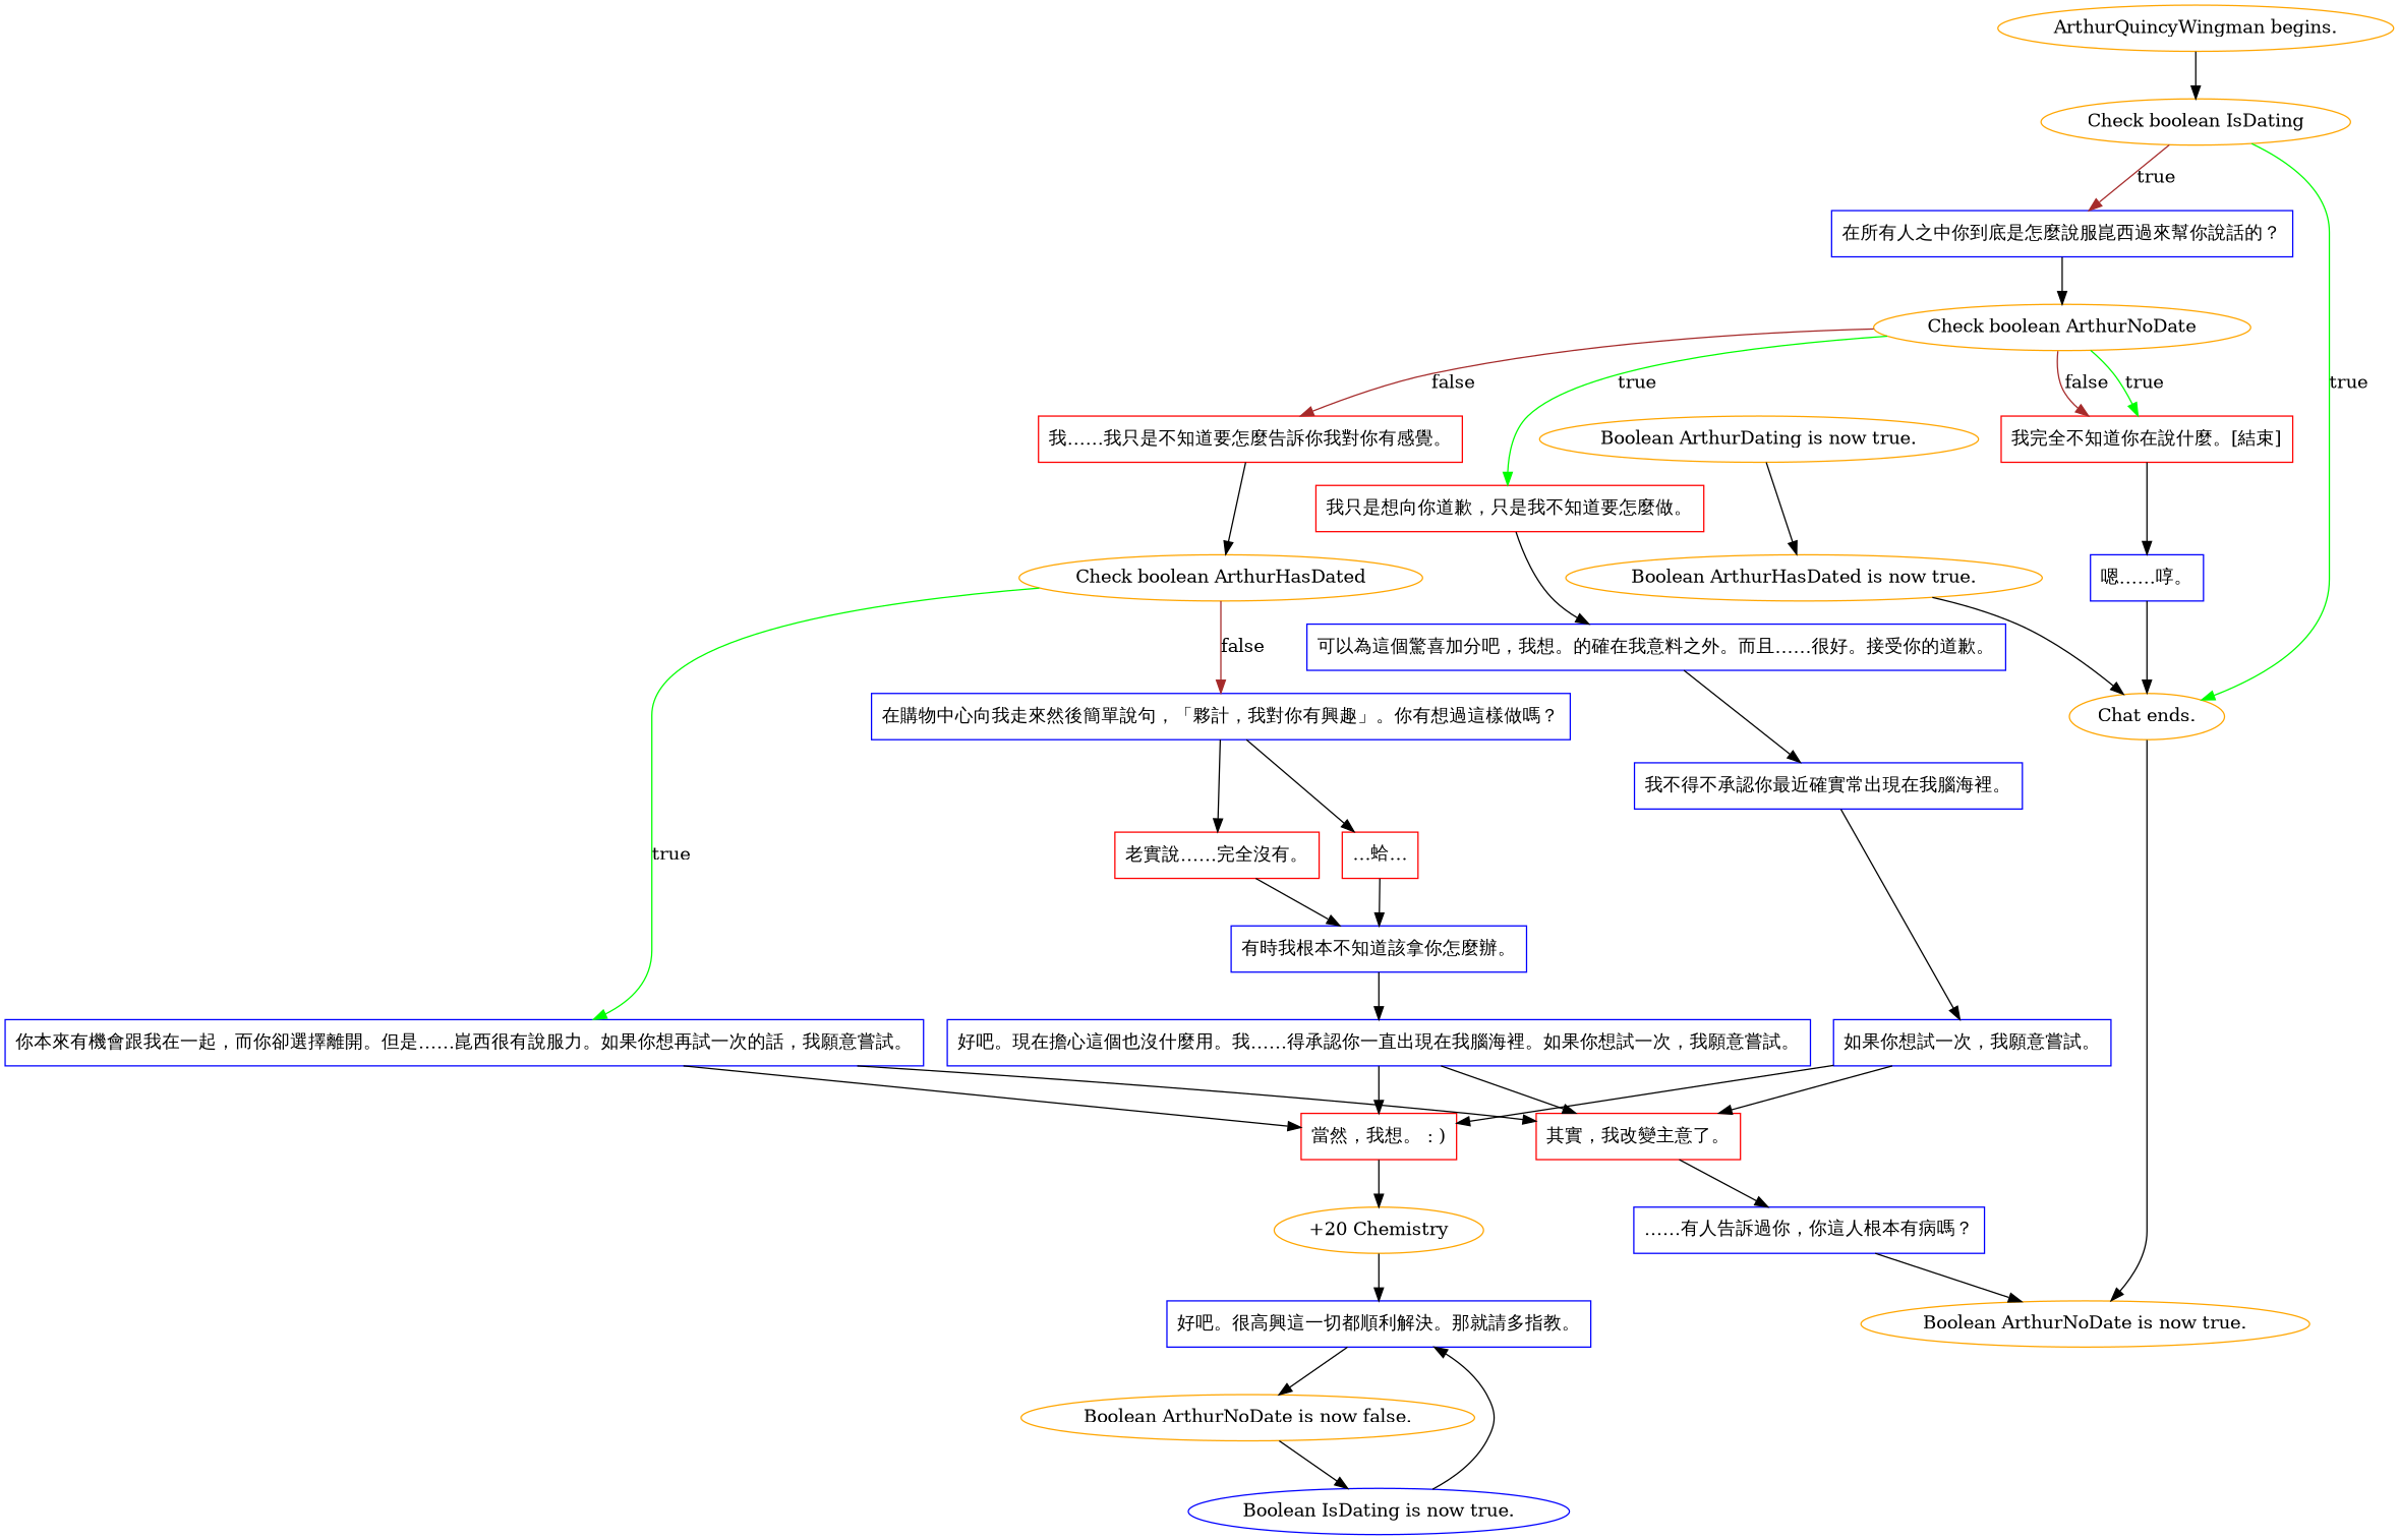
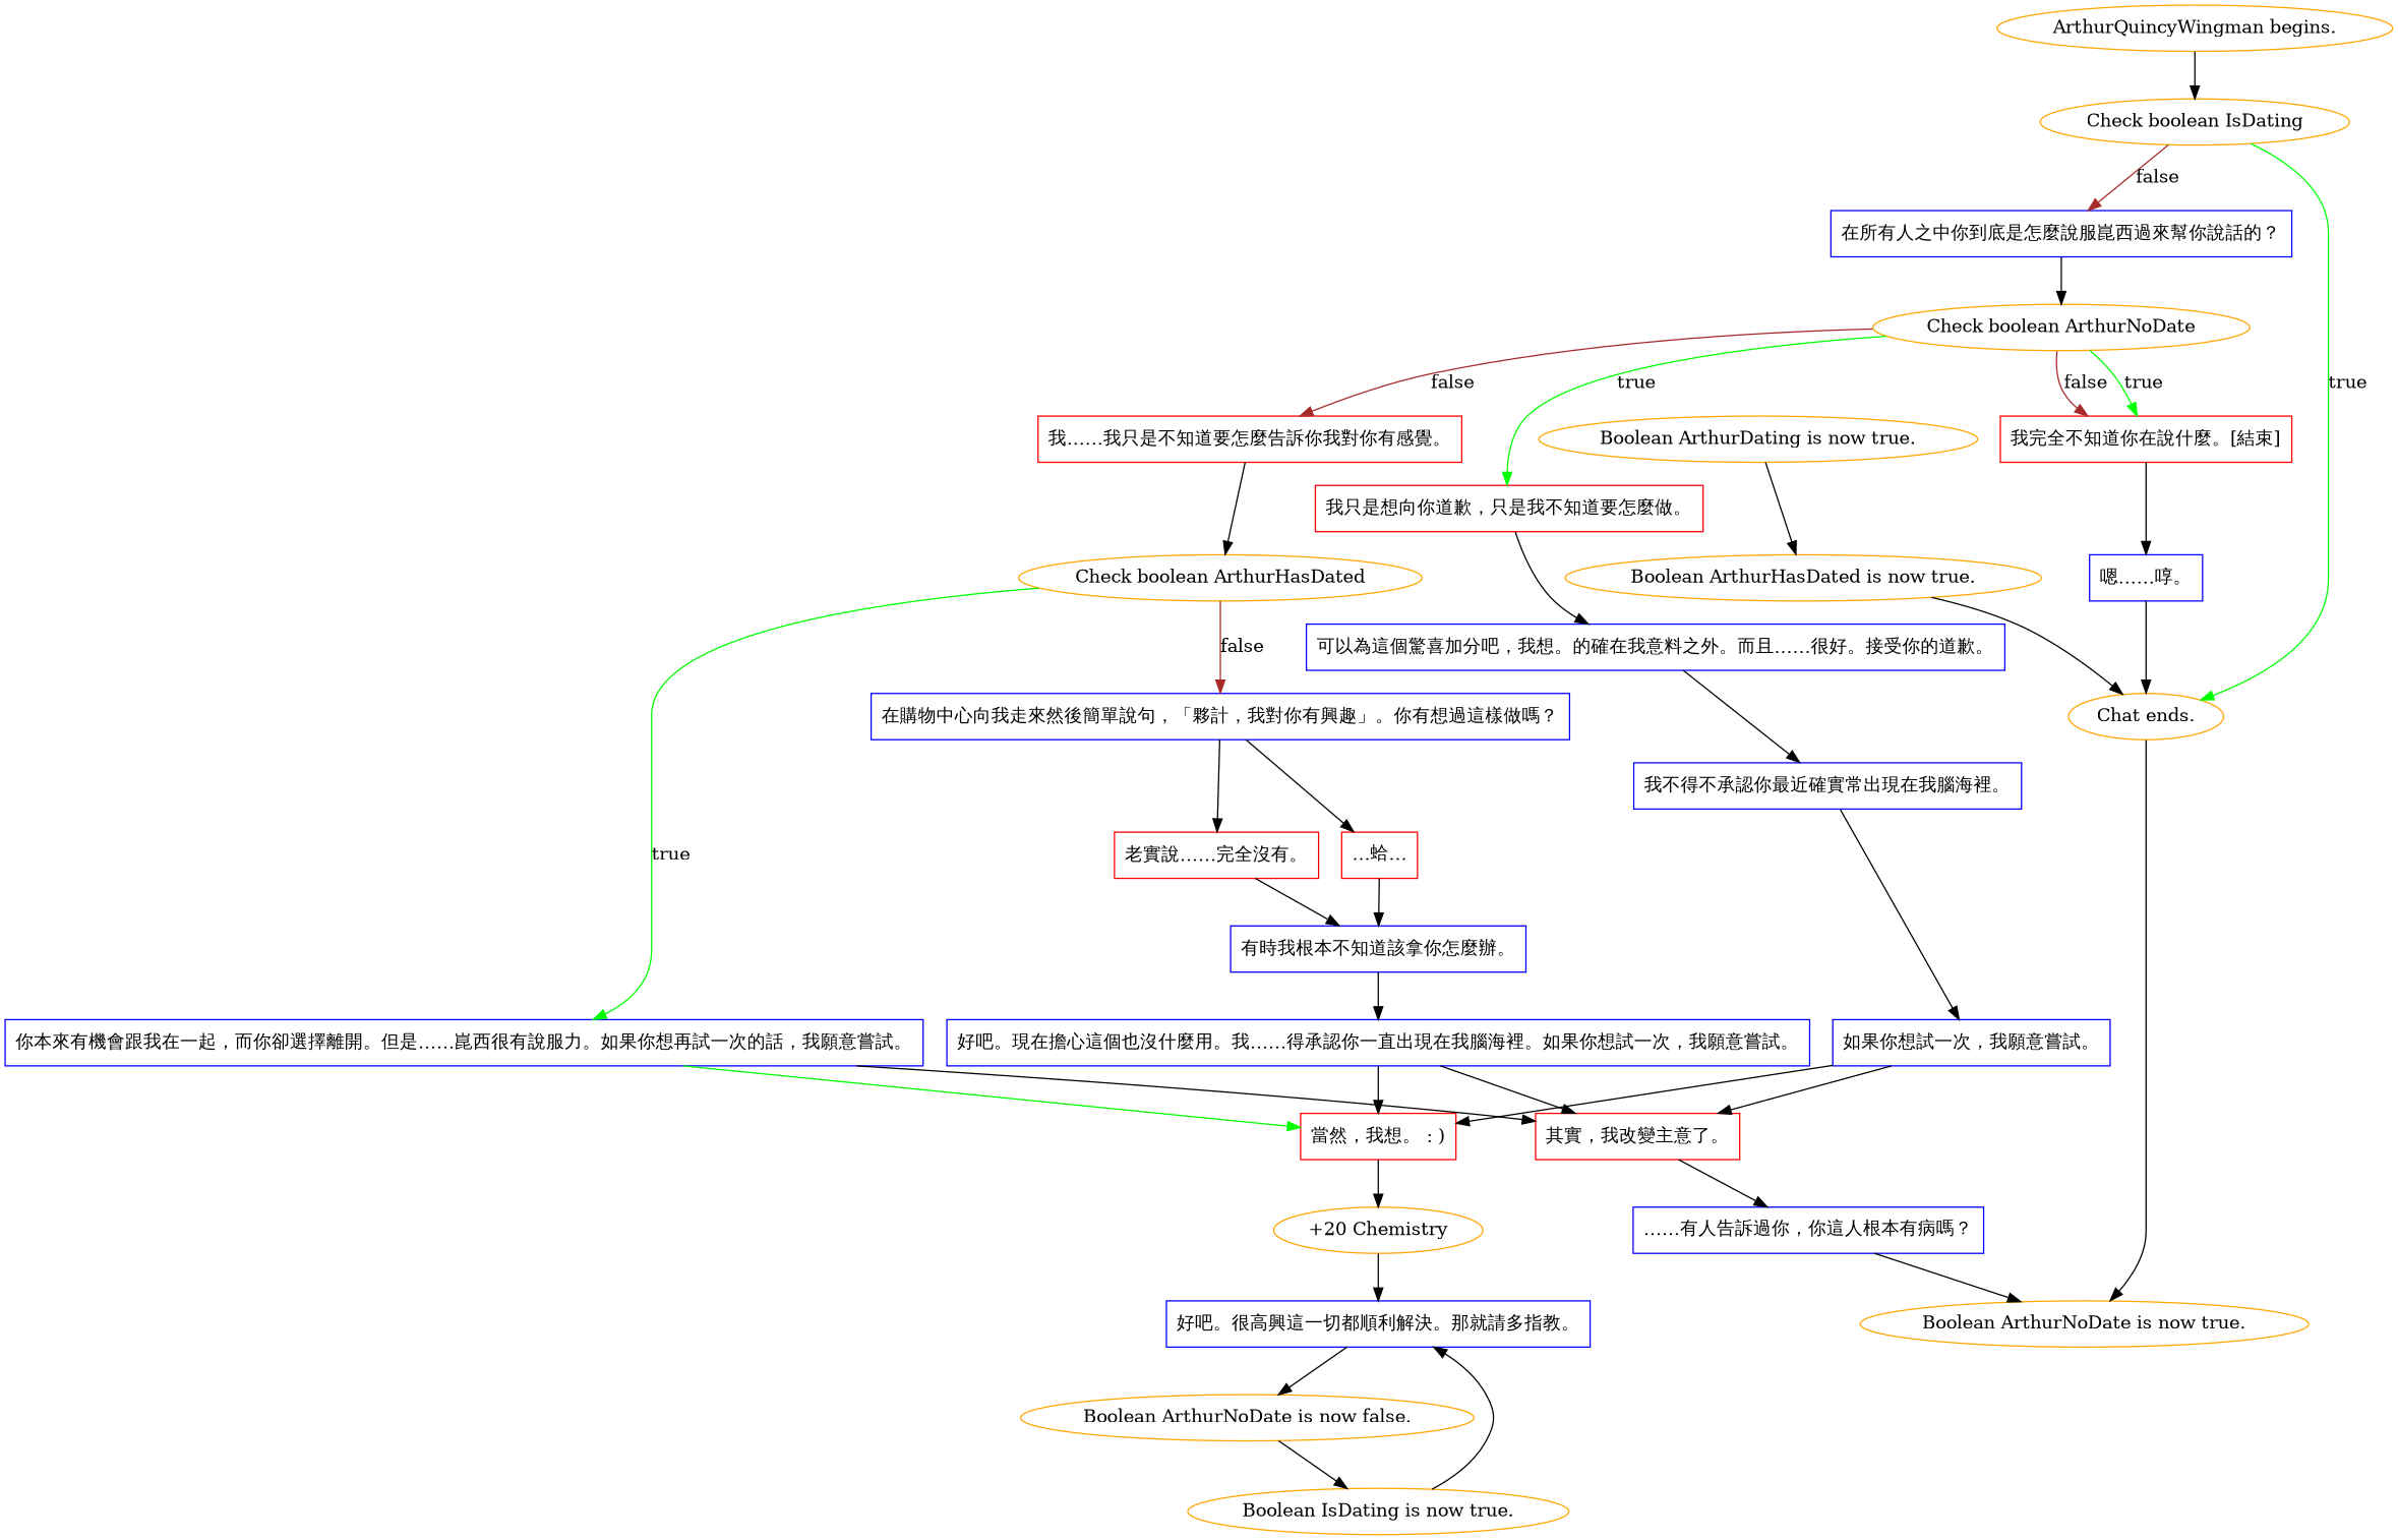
  digraph {
    node [color=orange shape=box]
    "ArthurQuincyWingman begins." [shape=""]
    n2 [label="Check boolean IsDating" shape=""]
    "Chat ends." [shape=""]
    n4 [color=blue label="在所有人之中你到底是怎麼說服崑西過來幫你說話的？"]
    n5 [label="Boolean ArthurNoDate is now true." shape=""]
    n6 [label="Check boolean ArthurNoDate" shape=""]
    n7 [color=red label="我只是想向你道歉，只是我不知道要怎麼做。"]
    n8 [color=red label="我完全不知道你在說什麼。[結束]"]
    n9 [color=red label="我……我只是不知道要怎麼告訴你我對你有感覺。"]
    n10 [color=blue label="可以為這個驚喜加分吧，我想。的確在我意料之外。而且……很好。接受你的道歉。"]
    n11 [color=blue label="嗯……啍。"]
    n12 [label="Check boolean ArthurHasDated" shape=""]
    n13 [color=blue label="我不得不承認你最近確實常出現在我腦海裡。"]
    n14 [color=blue label="你本來有機會跟我在一起，而你卻選擇離開。但是……崑西很有說服力。如果你想再試一次的話，我願意嘗試。"]
    n15 [color=blue label="在購物中心向我走來然後簡單說句，「夥計，我對你有興趣」。你有想過這樣做嗎？"]
    n16 [color=blue label="如果你想試一次，我願意嘗試。"]
    n17 [color=red label="當然，我想。 : )"]
    n18 [color=red label="其實，我改變主意了。"]
    n19 [color=red label="老實說……完全沒有。"]
    n20 [color=red label="…蛤…"]
    n21 [label="+20 Chemistry" shape=""]
    n22 [color=blue label="……有人告訴過你，你這人根本有病嗎？"]
    n23 [color=blue label="有時我根本不知道該拿你怎麼辦。"]
    n24 [color=blue label="好吧。很高興這一切都順利解決。那就請多指教。"]
    n25 [color=blue label="好吧。現在擔心這個也沒什麼用。我……得承認你一直出現在我腦海裡。如果你想試一次，我願意嘗試。"]
    n26 [label="Boolean ArthurNoDate is now false." shape=""]
-   n27 [color=blue label="Boolean IsDating is now true." shape=""]
+   n27 [label="Boolean IsDating is now true." shape=""]
    n28 [label="Boolean ArthurDating is now true." shape=""]
    n29 [label="Boolean ArthurHasDated is now true." shape=""]
    "ArthurQuincyWingman begins." -> n2
    n2 -> "Chat ends." [color=green label=true]
-   n2 -> n4 [color=brown label=true]
+   n2 -> n4 [color=brown label=false]
    "Chat ends." -> n5
    n4 -> n6
    n6 -> n7 [color=green label=true]
    n6 -> n8 [color=green label=true]
    n6 -> n8 [color=brown label=false]
    n6 -> n9 [color=brown label=false]
    n7 -> n10
    n8 -> n11
    n9 -> n12
    n10 -> n13
    n11 -> "Chat ends."
    n12 -> n14 [color=green label=true]
    n12 -> n15 [color=brown label=false]
    n13 -> n16
-   n14 -> n17
+   n14 -> n17 [color=green]
    n14 -> n18
    n15 -> n19
    n15 -> n20
    n16 -> n17
    n16 -> n18
    n17 -> n21
    n18 -> n22
    n19 -> n23
    n20 -> n23
    n21 -> n24
    n22 -> n5
    n23 -> n25
    n24 -> n26
    n25 -> n17
    n25 -> n18
    n26 -> n27
    n27 -> n24
    n28 -> n29
    n29 -> "Chat ends."
  }
